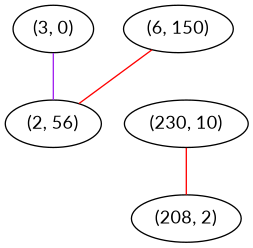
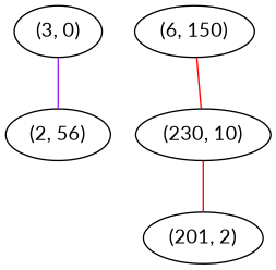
  graph {
    fontname=Lato
    node [fontname=Lato]
    edge [color=red fontname=Lato weight=1]
    n1 [label="(3, 0)"]
    "(2, 56)"
    "(230, 10)"
-   "(208, 2)"
+   "(208, 2)" [label="(201, 2)"]
    "(6, 150)"
    n1 -- "(2, 56)" [color=purple weight=4]
    "(230, 10)" -- "(208, 2)"
-   "(6, 150)" -- "(2, 56)"
+   "(6, 150)" -- "(230, 10)"
  }
